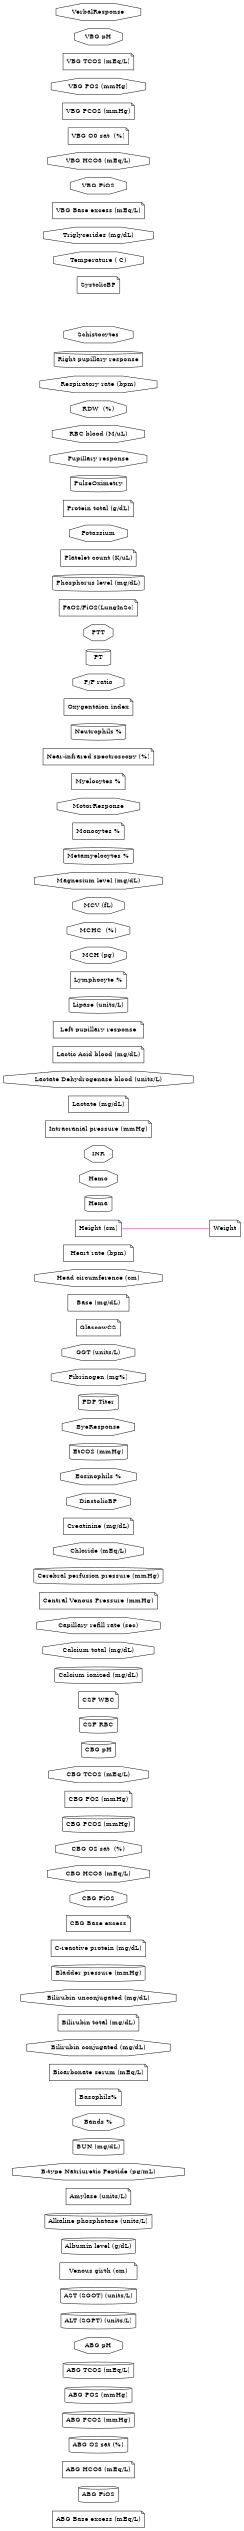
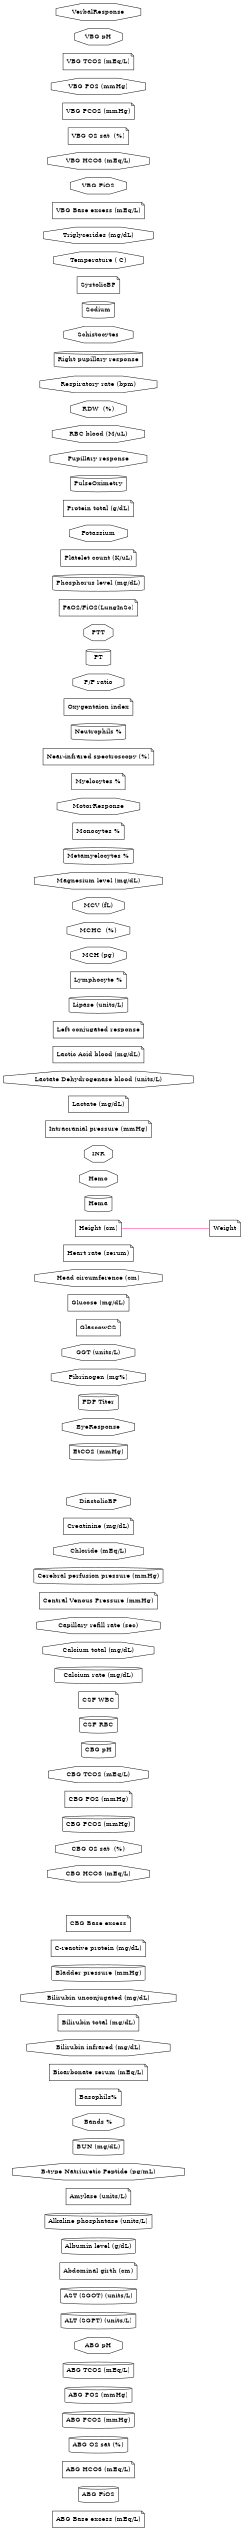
  graph {
    rankdir=LR
    fontname="DejaVu Serif"
    node [shape=octagon fontname="DejaVu Serif"]
    "ABG Base excess (mEq/L)" [shape=note]
    "ABG FiO2" [shape=cylinder]
    "ABG HCO3 (mEq/L)" [shape=note]
    "ABG O2 sat (%)" [shape=cylinder]
    "ABG PCO2 (mmHg)" [shape=cylinder]
    "ABG PO2 (mmHg)" [shape=cylinder]
    "ABG TCO2 (mEq/L)" [shape=cylinder]
    "ABG pH"
    "ALT (SGPT) (units/L)" [shape=cylinder]
    "AST (SGOT) (units/L)" [shape=cylinder]
-   "Abdominal girth (cm)" [shape=note label="Venous girth (cm)"]
+   "Abdominal girth (cm)" [shape=note]
    "Albumin level (g/dL)" [shape=cylinder]
    "Alkaline phosphatase (units/L)" [shape=cylinder]
    "Amylase (units/L)" [shape=note]
    "B-type Natriuretic Peptide (pg/mL)"
    "BUN (mg/dL)" [shape=cylinder]
    "Bands %"
    "Basophils%" [shape=note]
    "Bicarbonate serum (mEq/L)" [shape=note]
-   "Bilirubin conjugated (mg/dL)"
+   "Bilirubin conjugated (mg/dL)" [label="Bilirubin infrared (mg/dL)"]
    "Bilirubin total (mg/dL)" [shape=note]
    "Bilirubin unconjugated (mg/dL)"
    "Bladder pressure (mmHg)" [shape=cylinder]
    "C-reactive protein (mg/dL)" [shape=note]
    "CBG Base excess" [shape=note]
-   "CBG FiO2"
    "CBG HCO3 (mEq/L)"
    "CBG O2 sat  (%)"
    "CBG PCO2 (mmHg)" [shape=cylinder]
    "CBG PO2 (mmHg)" [shape=note]
    "CBG TCO2 (mEq/L)"
    "CBG pH" [shape=cylinder]
    "CSF RBC" [shape=cylinder]
    "CSF WBC" [shape=note]
-   "Calcium ionized (mg/dL)" [shape=cylinder]
+   "Calcium ionized (mg/dL)" [shape=cylinder label="Calcium rate (mg/dL)"]
    "Calcium total (mg/dL)"
    "Capillary refill rate (sec)"
    "Central Venous Pressure (mmHg)" [shape=note]
    "Cerebral perfusion pressure (mmHg)" [shape=cylinder]
    "Chloride (mEq/L)"
    "Creatinine (mg/dL)" [shape=note]
    DiastolicBP
-   "Eosinophils %"
    "EtCO2 (mmHg)" [shape=cylinder]
    EyeResponse
    "FDP Titer" [shape=cylinder]
    "Fibrinogen (mg%)"
    "GGT (units/L)"
    GlascowCS [shape=note]
-   "Glucose (mg/dL)" [shape=note label="Base (mg/dL)"]
+   "Glucose (mg/dL)" [shape=note]
    "Head circumference (cm)"
-   "Heart rate (bpm)" [shape=note]
+   "Heart rate (bpm)" [shape=note label="Heart rate (serum)"]
    "Height (cm)" [shape=note]
    Weight [shape=note]
    Hema [shape=cylinder]
    Hemo
    INR
    "Intracranial pressure (mmHg)" [shape=note]
    "Lactate (mg/dL)" [shape=note]
    "Lactate Dehydrogenase blood (units/L)"
    "Lactic Acid blood (mg/dL)" [shape=note]
-   "Left pupillary response" [shape=note]
+   "Left pupillary response" [shape=note label="Left conjugated response"]
    "Lipase (units/L)" [shape=cylinder]
    "Lymphocyte %" [shape=note]
    "MCH (pg)"
    "MCHC  (%)"
    "MCV (fL)"
    "Magnesium level (mg/dL)"
    "Metamyelocytes %" [shape=cylinder]
    "Monocytes %" [shape=note]
    MotorResponse
    "Myelocytes %" [shape=note]
    "Near-infrared spectroscopy (%)" [shape=note]
    "Neutrophils %" [shape=cylinder]
    "Oxygentaion index" [shape=note]
    "P/F ratio"
    PT [shape=cylinder]
    PTT
    "PaO2/FiO2(LungInSc)" [shape=note]
    "Phosphorus level (mg/dL)" [shape=cylinder]
    "Platelet count (K/uL)" [shape=note]
    Potassium
    "Protein total (g/dL)" [shape=note]
    PulseOximetry [shape=cylinder]
    "Pupillary response"
    "RBC blood (M/uL)"
    "RDW  (%)"
    "Respiratory rate (bpm)"
    "Right pupillary response" [shape=cylinder]
    Schistocytes
+   Sodium [shape=cylinder]
    SystolicBP [shape=note]
    "Temperature ( C)"
    "Triglycerides (mg/dL)"
    "VBG Base excess (mEq/L)" [shape=note]
    "VBG FiO2"
    "VBG HCO3 (mEq/L)"
-   "VBG O2 sat  (%)" [shape=note label="VBG O0 sat  (%)"]
+   "VBG O2 sat  (%)" [shape=note]
    "VBG PCO2 (mmHg)" [shape=note]
    "VBG PO2 (mmHg)"
    "VBG TCO2 (mEq/L)" [shape=note]
    "VBG pH"
    VerbalResponse
    "Height (cm)" -- Weight [color=deeppink fontname="DejaVu Serif"]
  }
